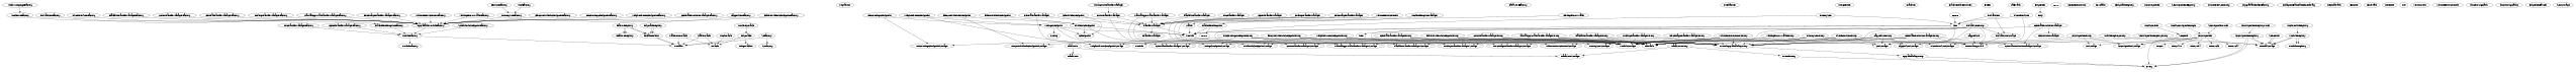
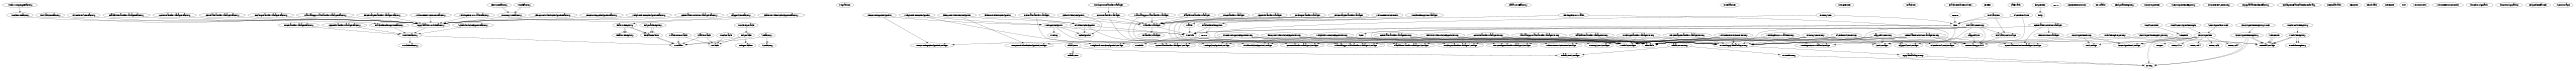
  digraph {
    FeatureRegistry
    IFeatureRegistry
    ReclaimTokens
    Ownable
    Migrations
    ModuleRegistry
    IModuleRegistry
    EternalStorage
    PolymathRegistry
    STRGetter
    SecurityTokenRegistry
    Proxy
    DataStore
    DataStoreStorage
    IDataStore
    DataStoreFactory
    DataStoreProxy
    OwnedProxy
    IMedianizer
    solcChecker
    OraclizeI
    OraclizeAddrResolverI
    Buffer
    CBOR
    STO
    SafeMath
    PolyToken
    IPoly
    IBoot
    ICheckPermission
    IOwnable
    IPolymathRegistry
    ISecurityToken
    ISecurityTokenRegistry
    IUSDTieredSTOProxy
    IUpgradableTokenFactory
    BokkyPooBahsDateTimeLibrary
    DecimalMath
    Encoder
    KindMath
    TokenLib
    Util
    VersionUtils
    VolumeRestrictionLib
    DummySTO
    DummySTOStorage
    ISTO
    STOStorage
    Module
    Pausable
    ModuleStorage
    IModule
    DummySTOFactory
    UpgradableModuleFactory
    ModuleFactory
    IModuleFactory
    DummySTOProxy
    ReentrancyGuard
    OwnedUpgradeabilityProxy
    UpgradeabilityProxy
    functionSigClash1
    functionSigClash2
    MockBurnFactory
    TrackedRedemptionFactory
    MockCountTransferManager
    CountTransferManager
    TransferManager
    CountTransferManagerStorage
    ITransferManager
    MockFactory
    MockModuleRegistry
    MockOracle
    IOracle
    MockPolyOracle
    PolyOracle
    usingOraclize
    MockRedemptionManager
    TrackedRedemption
    IBurn
    MockSTGetter
    STGetter
    OZStorage
    SecurityTokenStorage
    MockSecurityTokenLogic
    SecurityToken
    IERC1410
    n87 [label=IERC1094]
    IERC1643
    IERC1644
    ERC20
    MockWrongTypeFactory
    PolyTokenFaucet
    SecurityTokenMock
    SecurityTokenRegistryMock
    TestSTOFactory
    DividendCheckpoint
    DividendCheckpointStorage
    ICheckpoint
    ERC20DividendCheckpoint
    ERC20DividendCheckpointStorage
    ERC20DividendCheckpointFactory
    ERC20DividendCheckpointProxy
    EtherDividendCheckpoint
    EtherDividendCheckpointFactory
    EtherDividendCheckpointProxy
    PLCRVotingCheckpoint
    PLCRVotingCheckpointStorage
    VotingCheckpoint
    IVoting
    VotingCheckpointStorage
    PLCRVotingCheckpointFactory
    PLCRVotingCheckpointProxy
    WeightedVoteCheckpoint
    WeightedVoteCheckpointStorage
    WeightedVoteCheckpointFactory
    WeightedVoteCheckpointProxy
    ScheduledCheckpoint
    ScheduledCheckpointFactory
    KYCTransferManager
    KYCTransferManagerFactory
    SignedTransferManager
    SignedTransferManagerFactory
    GeneralPermissionManager
    GeneralPermissionManagerStorage
    IPermissionManager
    GeneralPermissionManagerFactory
    GeneralPermissionManagerProxy
    CappedSTO
    CappedSTOStorage
    CappedSTOFactory
    CappedSTOProxy
    PreSaleSTO
    PreSaleSTOStorage
    PreSaleSTOFactory
    PreSaleSTOProxy
    USDTieredSTO
    USDTieredSTOStorage
    USDTieredSTOFactory
    USDTieredSTOProxy
    BlacklistTransferManager
    BlacklistTransferManagerStorage
    BlacklistTransferManagerFactory
    BlacklistTransferManagerProxy
    CountTransferManagerFactory
    CountTransferManagerProxy
    GeneralTransferManager
    GeneralTransferManagerStorage
    GeneralTransferManagerFactory
    GeneralTransferManagerProxy
    LockUpTransferManager
    LockUpTransferManagerStorage
    LockUpTransferManagerFactory
    LockUpTransferManagerProxy
    ManualApprovalTransferManager
    ManualApprovalTransferManagerStorage
    ManualApprovalTransferManagerFactory
    ManualApprovalTransferManagerProxy
    PercentageTransferManager
    PercentageTransferManagerStorage
    PercentageTransferManagerFactory
    PercentageTransferManagerProxy
    VolumeRestrictionTM
    VolumeRestrictionTMStorage
    VolumeRestrictionTMFactory
    VolumeRestrictionTMProxy
    VestingEscrowWallet
+   VestingEscrowWalletStorage
    Wallet
    VestingEscrowWalletFactory
    VestingEscrowWalletProxy
    MakerDAOOracle
    StableOracle
    ModuleRegistryProxy
    SecurityTokenRegistryProxy
    ISTOStorage
    STFactory
    ISTFactory
    SecurityTokenProxy
    FeatureRegistry -> IFeatureRegistry
    FeatureRegistry -> IFeatureRegistry
    FeatureRegistry -> ReclaimTokens
    FeatureRegistry -> ReclaimTokens
    ReclaimTokens -> Ownable
    ReclaimTokens -> Ownable
    ModuleRegistry -> IModuleRegistry
    ModuleRegistry -> IModuleRegistry
    ModuleRegistry -> EternalStorage
    ModuleRegistry -> EternalStorage
    PolymathRegistry -> ReclaimTokens
    PolymathRegistry -> ReclaimTokens
    STRGetter -> EternalStorage
    STRGetter -> EternalStorage
    SecurityTokenRegistry -> EternalStorage
    SecurityTokenRegistry -> EternalStorage
    SecurityTokenRegistry -> Proxy
    SecurityTokenRegistry -> Proxy
    DataStore -> DataStoreStorage
    DataStore -> IDataStore
    DataStoreProxy -> DataStoreStorage
    DataStoreProxy -> OwnedProxy
    OwnedProxy -> Proxy
    CBOR -> STO
    STO -> ISTO
    STO -> STOStorage
    STO -> Module
    PolyToken -> IPoly
    DummySTO -> STO
    DummySTO -> DummySTOStorage
    Module -> Pausable
    Module -> ModuleStorage
    Module -> IModule
    DummySTOFactory -> UpgradableModuleFactory
    UpgradableModuleFactory -> ModuleFactory
    ModuleFactory -> Ownable
    ModuleFactory -> IModuleFactory
    DummySTOProxy -> DummySTOStorage
    DummySTOProxy -> STOStorage
    DummySTOProxy -> Pausable
    DummySTOProxy -> ModuleStorage
    DummySTOProxy -> ReentrancyGuard
    DummySTOProxy -> OwnedUpgradeabilityProxy
    OwnedUpgradeabilityProxy -> UpgradeabilityProxy
    UpgradeabilityProxy -> Proxy
    MockBurnFactory -> TrackedRedemptionFactory
    TrackedRedemptionFactory -> ModuleFactory
    MockCountTransferManager -> CountTransferManager
    CountTransferManager -> TransferManager
    CountTransferManager -> CountTransferManagerStorage
    TransferManager -> Module
    TransferManager -> ITransferManager
    MockFactory -> DummySTOFactory
    MockModuleRegistry -> ModuleRegistry
    MockOracle -> IOracle
    MockPolyOracle -> PolyOracle
    PolyOracle -> Ownable
    PolyOracle -> IOracle
    PolyOracle -> usingOraclize
    MockRedemptionManager -> TrackedRedemption
    TrackedRedemption -> Module
    TrackedRedemption -> IBurn
    MockSTGetter -> STGetter
    STGetter -> OZStorage
    STGetter -> SecurityTokenStorage
    MockSecurityTokenLogic -> SecurityToken
    SecurityToken -> Proxy
    SecurityToken -> ReentrancyGuard
    SecurityToken -> SecurityTokenStorage
    SecurityToken -> IERC1410
    SecurityToken -> n87
    SecurityToken -> IERC1643
    SecurityToken -> IERC1644
    SecurityToken -> ERC20
    MockWrongTypeFactory -> MockBurnFactory
    SecurityTokenMock -> SecurityToken
    SecurityTokenRegistryMock -> SecurityTokenRegistry
    TestSTOFactory -> DummySTOFactory
    DividendCheckpoint -> Module
    DividendCheckpoint -> DividendCheckpointStorage
    DividendCheckpoint -> ICheckpoint
    ERC20DividendCheckpoint -> DividendCheckpoint
    ERC20DividendCheckpoint -> ERC20DividendCheckpointStorage
    ERC20DividendCheckpointFactory -> UpgradableModuleFactory
    ERC20DividendCheckpointProxy -> Pausable
    ERC20DividendCheckpointProxy -> ModuleStorage
    ERC20DividendCheckpointProxy -> OwnedUpgradeabilityProxy
    ERC20DividendCheckpointProxy -> DividendCheckpointStorage
    ERC20DividendCheckpointProxy -> ERC20DividendCheckpointStorage
    EtherDividendCheckpoint -> DividendCheckpoint
-   EtherDividendCheckpointFactory -> UpgradableModuleFactory
+   EtherDividendCheckpointFactory -> FeatureRegistry
    EtherDividendCheckpointProxy -> Pausable
    EtherDividendCheckpointProxy -> ModuleStorage
    EtherDividendCheckpointProxy -> OwnedUpgradeabilityProxy
    EtherDividendCheckpointProxy -> DividendCheckpointStorage
    PLCRVotingCheckpoint -> PLCRVotingCheckpointStorage
    PLCRVotingCheckpoint -> VotingCheckpoint
    VotingCheckpoint -> Module
    VotingCheckpoint -> ICheckpoint
    VotingCheckpoint -> IVoting
    VotingCheckpoint -> VotingCheckpointStorage
    PLCRVotingCheckpointFactory -> UpgradableModuleFactory
    PLCRVotingCheckpointProxy -> Pausable
    PLCRVotingCheckpointProxy -> ModuleStorage
    PLCRVotingCheckpointProxy -> OwnedUpgradeabilityProxy
    PLCRVotingCheckpointProxy -> PLCRVotingCheckpointStorage
    PLCRVotingCheckpointProxy -> VotingCheckpointStorage
    WeightedVoteCheckpoint -> VotingCheckpoint
    WeightedVoteCheckpoint -> WeightedVoteCheckpointStorage
    WeightedVoteCheckpointFactory -> UpgradableModuleFactory
    WeightedVoteCheckpointProxy -> Pausable
    WeightedVoteCheckpointProxy -> ModuleStorage
    WeightedVoteCheckpointProxy -> OwnedUpgradeabilityProxy
    WeightedVoteCheckpointProxy -> VotingCheckpointStorage
    WeightedVoteCheckpointProxy -> WeightedVoteCheckpointStorage
    ScheduledCheckpoint -> TransferManager
    ScheduledCheckpoint -> ICheckpoint
    ScheduledCheckpointFactory -> ModuleFactory
    KYCTransferManager -> TransferManager
    KYCTransferManagerFactory -> ModuleFactory
    SignedTransferManager -> TransferManager
    SignedTransferManagerFactory -> ModuleFactory
    GeneralPermissionManager -> Module
    GeneralPermissionManager -> GeneralPermissionManagerStorage
    GeneralPermissionManager -> IPermissionManager
    GeneralPermissionManagerFactory -> UpgradableModuleFactory
    GeneralPermissionManagerProxy -> Pausable
    GeneralPermissionManagerProxy -> ModuleStorage
    GeneralPermissionManagerProxy -> ReentrancyGuard
    GeneralPermissionManagerProxy -> OwnedUpgradeabilityProxy
    GeneralPermissionManagerProxy -> GeneralPermissionManagerStorage
    CappedSTO -> ReentrancyGuard
    CappedSTO -> CappedSTOStorage
    CappedSTOFactory -> UpgradableModuleFactory
    CappedSTOProxy -> STOStorage
    CappedSTOProxy -> Pausable
    CappedSTOProxy -> ModuleStorage
    CappedSTOProxy -> ReentrancyGuard
    CappedSTOProxy -> OwnedUpgradeabilityProxy
    CappedSTOProxy -> CappedSTOStorage
    PreSaleSTO -> STO
    PreSaleSTO -> PreSaleSTOStorage
    PreSaleSTOStorage -> ReentrancyGuard
    PreSaleSTOFactory -> UpgradableModuleFactory
    PreSaleSTOProxy -> STOStorage
    PreSaleSTOProxy -> Pausable
    PreSaleSTOProxy -> ModuleStorage
    PreSaleSTOProxy -> ReentrancyGuard
    PreSaleSTOProxy -> OwnedUpgradeabilityProxy
    PreSaleSTOProxy -> PreSaleSTOStorage
    USDTieredSTO -> STO
    USDTieredSTO -> USDTieredSTOStorage
    USDTieredSTOFactory -> UpgradableModuleFactory
    USDTieredSTOProxy -> STOStorage
    USDTieredSTOProxy -> Pausable
    USDTieredSTOProxy -> ModuleStorage
    USDTieredSTOProxy -> OwnedUpgradeabilityProxy
    USDTieredSTOProxy -> USDTieredSTOStorage
    BlacklistTransferManager -> TransferManager
    BlacklistTransferManager -> BlacklistTransferManagerStorage
    BlacklistTransferManagerFactory -> UpgradableModuleFactory
    BlacklistTransferManagerProxy -> Pausable
    BlacklistTransferManagerProxy -> ModuleStorage
    BlacklistTransferManagerProxy -> OwnedUpgradeabilityProxy
    BlacklistTransferManagerProxy -> BlacklistTransferManagerStorage
    CountTransferManagerFactory -> UpgradableModuleFactory
    CountTransferManagerProxy -> Pausable
    CountTransferManagerProxy -> ModuleStorage
    CountTransferManagerProxy -> OwnedUpgradeabilityProxy
    CountTransferManagerProxy -> CountTransferManagerStorage
    GeneralTransferManager -> TransferManager
    GeneralTransferManager -> GeneralTransferManagerStorage
    GeneralTransferManagerFactory -> UpgradableModuleFactory
    GeneralTransferManagerProxy -> Pausable
    GeneralTransferManagerProxy -> ModuleStorage
    GeneralTransferManagerProxy -> OwnedUpgradeabilityProxy
    GeneralTransferManagerProxy -> GeneralTransferManagerStorage
    LockUpTransferManager -> TransferManager
    LockUpTransferManager -> LockUpTransferManagerStorage
    LockUpTransferManagerFactory -> UpgradableModuleFactory
    LockUpTransferManagerProxy -> Pausable
    LockUpTransferManagerProxy -> ModuleStorage
    LockUpTransferManagerProxy -> OwnedUpgradeabilityProxy
    LockUpTransferManagerProxy -> LockUpTransferManagerStorage
    ManualApprovalTransferManager -> TransferManager
    ManualApprovalTransferManager -> ManualApprovalTransferManagerStorage
    ManualApprovalTransferManagerFactory -> UpgradableModuleFactory
    ManualApprovalTransferManagerProxy -> Pausable
    ManualApprovalTransferManagerProxy -> ModuleStorage
    ManualApprovalTransferManagerProxy -> OwnedUpgradeabilityProxy
    ManualApprovalTransferManagerProxy -> ManualApprovalTransferManagerStorage
    PercentageTransferManager -> TransferManager
    PercentageTransferManager -> PercentageTransferManagerStorage
    PercentageTransferManagerFactory -> UpgradableModuleFactory
    PercentageTransferManagerProxy -> Pausable
    PercentageTransferManagerProxy -> ModuleStorage
    PercentageTransferManagerProxy -> OwnedUpgradeabilityProxy
    PercentageTransferManagerProxy -> PercentageTransferManagerStorage
    VolumeRestrictionTM -> TransferManager
    VolumeRestrictionTM -> VolumeRestrictionTMStorage
    VolumeRestrictionTMFactory -> UpgradableModuleFactory
    VolumeRestrictionTMProxy -> Pausable
    VolumeRestrictionTMProxy -> ModuleStorage
    VolumeRestrictionTMProxy -> OwnedUpgradeabilityProxy
    VolumeRestrictionTMProxy -> VolumeRestrictionTMStorage
+   VestingEscrowWallet -> VestingEscrowWalletStorage
    VestingEscrowWallet -> Wallet
    Wallet -> Module
    VestingEscrowWalletFactory -> UpgradableModuleFactory
    VestingEscrowWalletProxy -> Pausable
    VestingEscrowWalletProxy -> ModuleStorage
    VestingEscrowWalletProxy -> OwnedUpgradeabilityProxy
+   VestingEscrowWalletProxy -> VestingEscrowWalletStorage
    MakerDAOOracle -> Ownable
    MakerDAOOracle -> IOracle
    StableOracle -> Ownable
    StableOracle -> IOracle
    ModuleRegistryProxy -> EternalStorage
    ModuleRegistryProxy -> OwnedUpgradeabilityProxy
    SecurityTokenRegistryProxy -> EternalStorage
    SecurityTokenRegistryProxy -> OwnedUpgradeabilityProxy
    STFactory -> Ownable
    STFactory -> ISTFactory
    SecurityTokenProxy -> OwnedUpgradeabilityProxy
    SecurityTokenProxy -> OZStorage
    SecurityTokenProxy -> SecurityTokenStorage
  }
